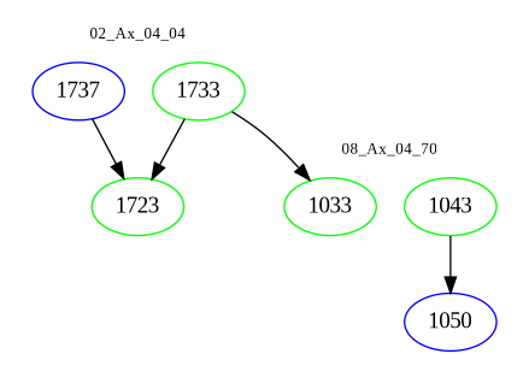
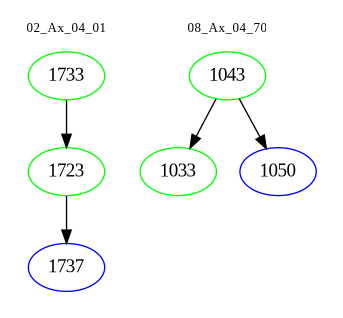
  digraph {
    fontname="Liberation Serif"
    node [color=green fontname="Liberation Serif"]
    edge [color=black fontname="Liberation Serif"]
    n1 [label=1723]
    n2 [color=blue label=1737]
    n3 [label=1733]
    n4 [label=1043]
    n5 [label=1033]
    n6 [color=blue label=1050]
    subgraph cluster_1 {
      color=white
      fontsize=10
-     label="02_Ax_04_04"
+     label="02_Ax_04_01"
      n1
      n2
      n3
    }
    subgraph cluster_2 {
      color=white
      fontsize=10
      label="08_Ax_04_70"
      n4
      n5
      n6
    }
-   n2 -> n1
+   n1 -> n2
    n3 -> n1
-   n3 -> n5
+   n4 -> n5
    n4 -> n6
  }
